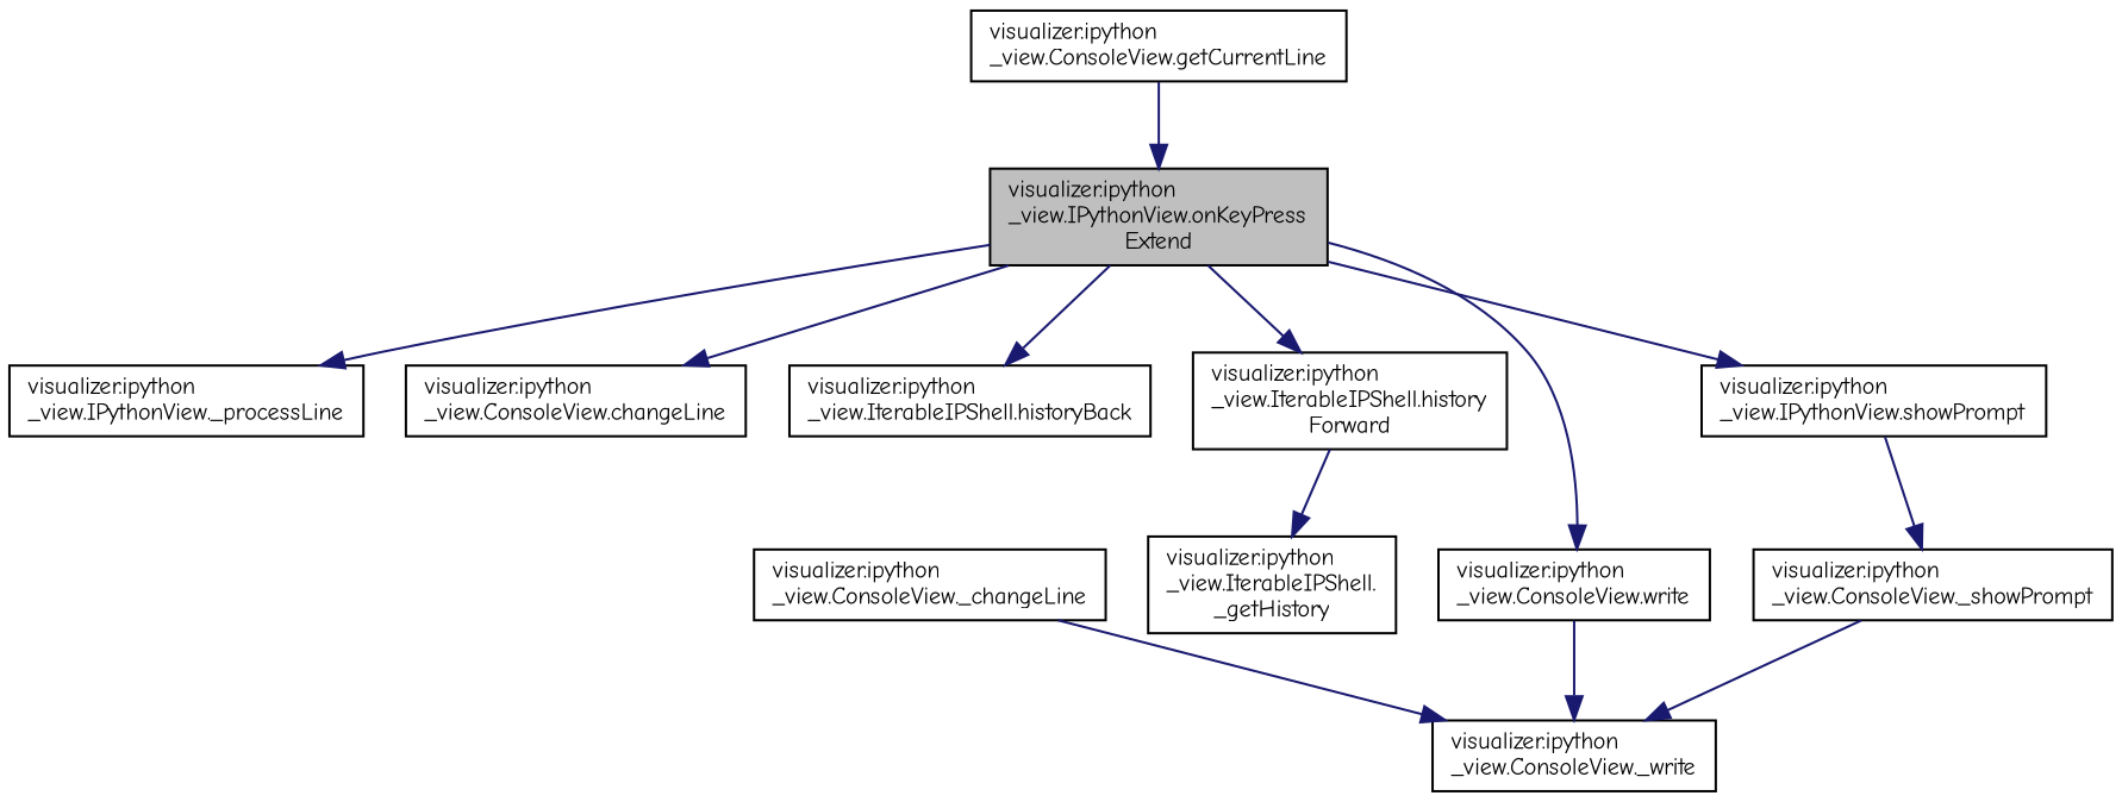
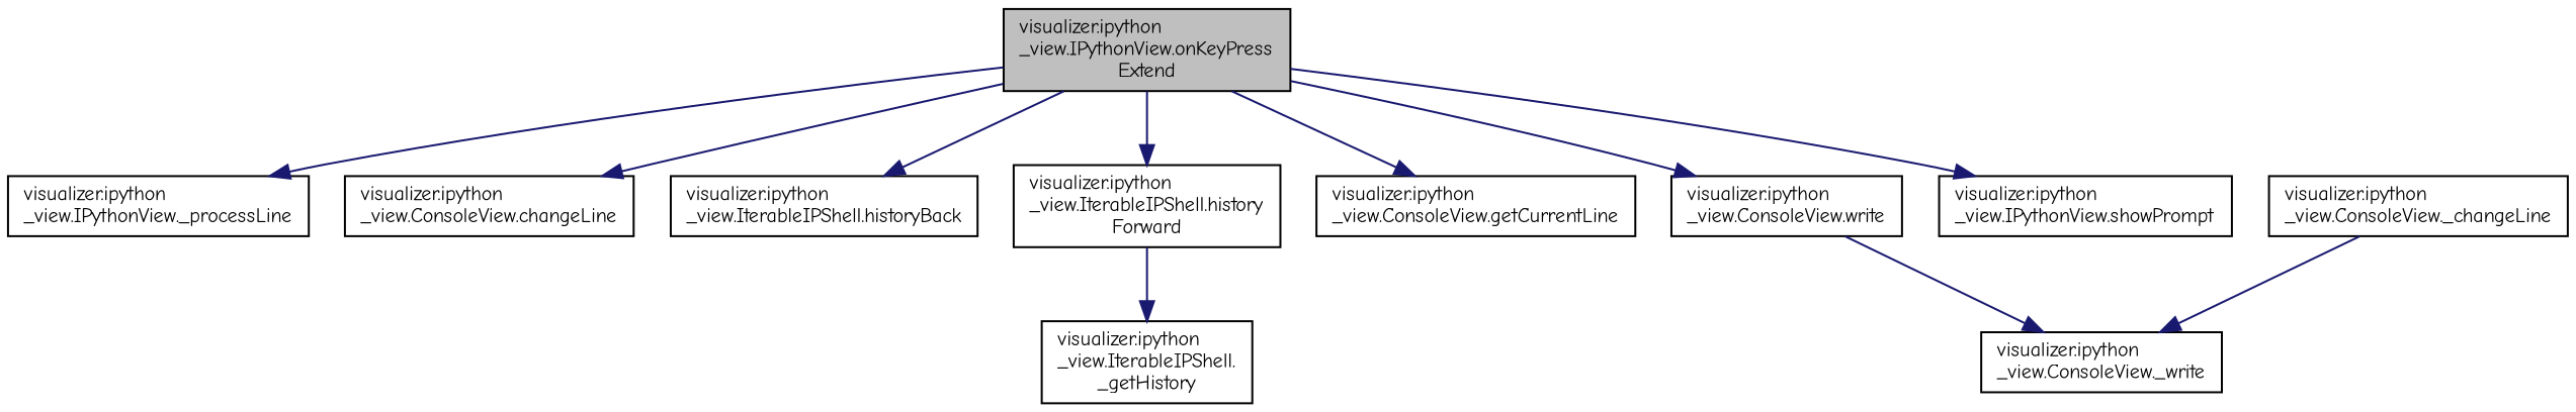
  digraph {
    fontname="Comic Neue"
    rankdir=TB
    node [color=black fillcolor=white fontname="Comic Neue" fontsize=10 shape=record style=filled]
    edge [color=midnightblue fontname="Comic Neue" fontsize=10 labelfontname=Helvetica labelfontsize=10 style=solid]
    n1 [fillcolor=grey75 fontcolor=black height=0.2 label="visualizer.ipython\l_view.IPythonView.onKeyPress\lExtend" width=0.4]
    n2 [height=0.2 label="visualizer.ipython\l_view.IPythonView._processLine" width=0.4]
    n3 [height=0.2 label="visualizer.ipython\l_view.ConsoleView.changeLine" width=0.4]
    n4 [height=0.2 label="visualizer.ipython\l_view.IterableIPShell.historyBack" width=0.4]
    n5 [height=0.2 label="visualizer.ipython\l_view.IterableIPShell.history\lForward" width=0.4]
    n6 [height=0.2 label="visualizer.ipython\l_view.ConsoleView.getCurrentLine" width=0.4]
    n7 [height=0.2 label="visualizer.ipython\l_view.ConsoleView.write" width=0.4]
    n8 [height=0.2 label="visualizer.ipython\l_view.IPythonView.showPrompt" width=0.4]
    n9 [height=0.2 label="visualizer.ipython\l_view.IterableIPShell.\l_getHistory" width=0.4]
    n10 [height=0.2 label="visualizer.ipython\l_view.ConsoleView._write" width=0.4]
-   n11 [height=0.2 label="visualizer.ipython\l_view.ConsoleView._showPrompt" width=0.4]
    n12 [height=0.2 label="visualizer.ipython\l_view.ConsoleView._changeLine" width=0.4]
    n1 -> n2
    n1 -> n3
    n1 -> n4
    n1 -> n5
-   n6 -> n1
+   n1 -> n6
    n1 -> n7
    n1 -> n8
    n5 -> n9
    n7 -> n10
-   n8 -> n11
-   n11 -> n10
    n12 -> n10
  }
